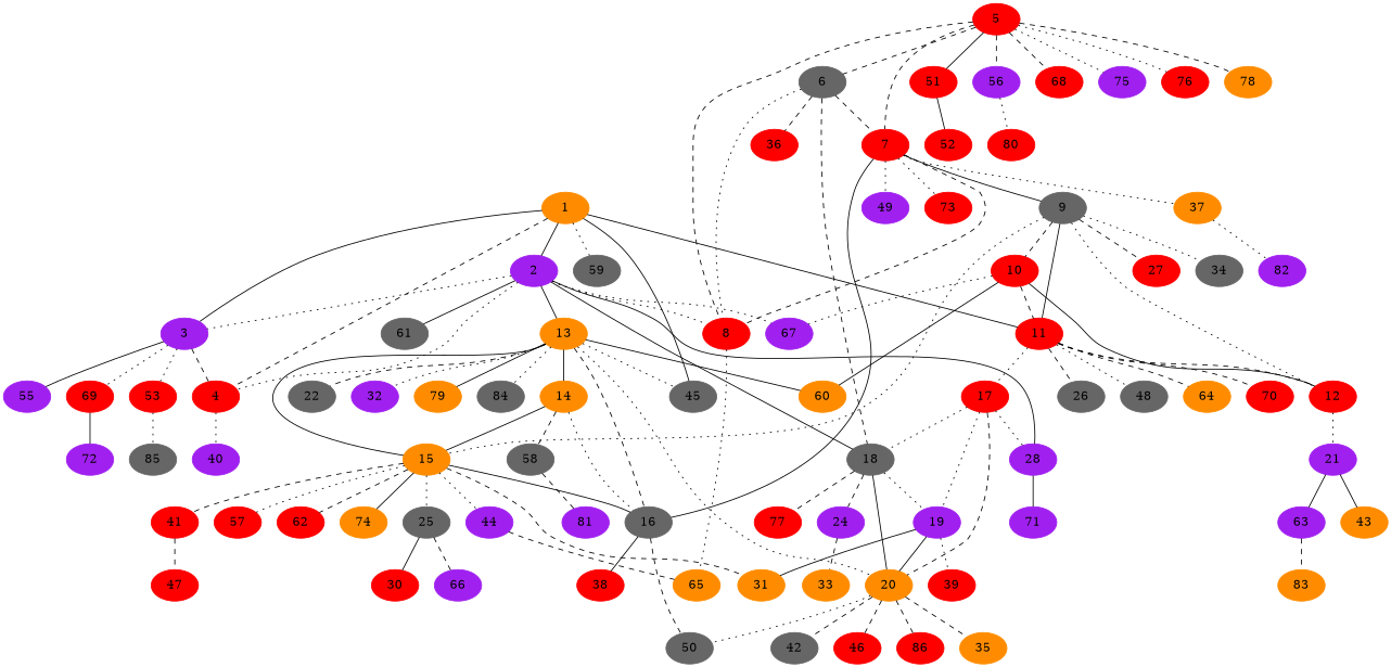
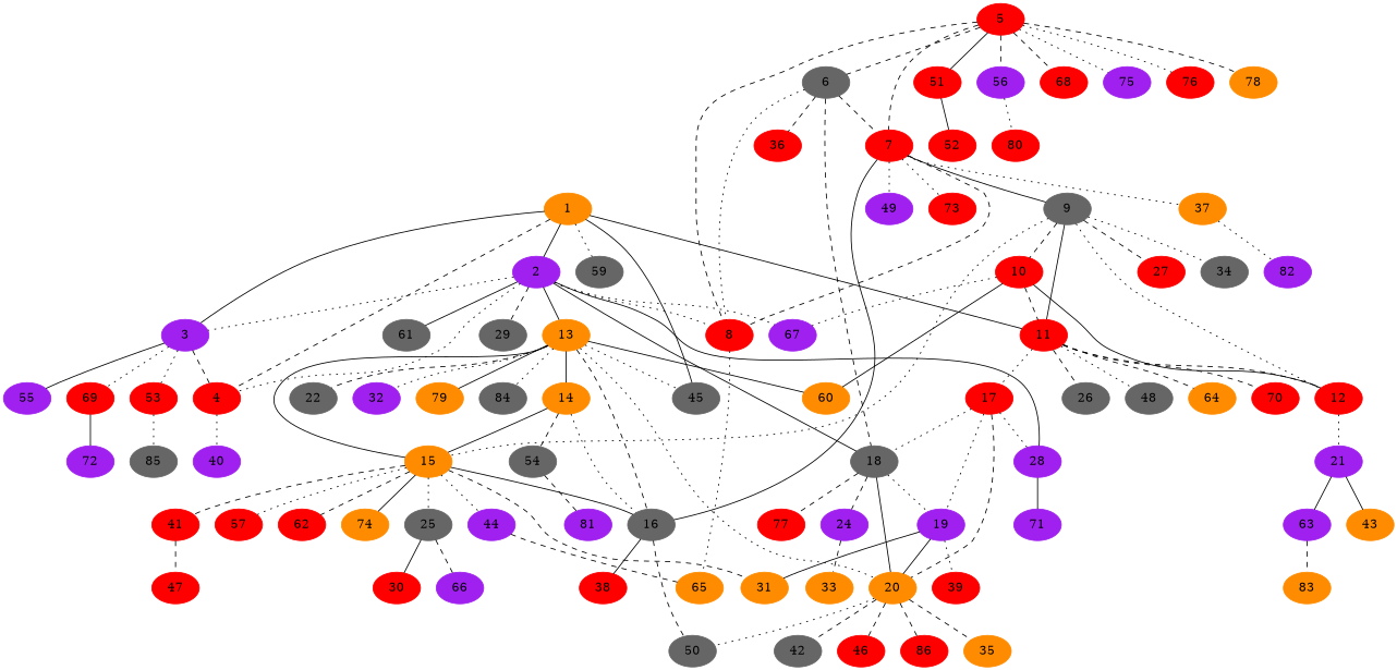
  graph {
    node [color=red style=filled]
    edge [style=dashed]
    1 [color=darkorange]
    2 [color=purple]
    3 [color=purple]
    4
    11
    45 [color=gray40]
    59 [color=gray40]
    8
    13 [color=darkorange]
    18 [color=gray40]
    28 [color=purple]
+   29 [color=gray40]
    61 [color=gray40]
    67 [color=purple]
    53
    55 [color=purple]
    69
    40 [color=purple]
    12
    17
    26 [color=gray40]
    48 [color=gray40]
    64 [color=darkorange]
    70
    65 [color=darkorange]
    16 [color=gray40]
    15 [color=darkorange]
    60 [color=darkorange]
    14 [color=darkorange]
    20 [color=darkorange]
    22 [color=gray40]
    32 [color=purple]
    79 [color=darkorange]
    84 [color=gray40]
    19 [color=purple]
    24 [color=purple]
    77
    71 [color=purple]
    85 [color=gray40]
    72 [color=purple]
    5
    6 [color=gray40]
    7
    51
    56 [color=purple]
    68
    75 [color=purple]
    76
    78 [color=darkorange]
    36
    9 [color=gray40]
    37 [color=darkorange]
    49 [color=purple]
    73
    52
    80
    10
    27
    34 [color=gray40]
    38
    50 [color=gray40]
    82 [color=purple]
    21 [color=purple]
    25 [color=gray40]
    31 [color=darkorange]
    41
    44 [color=purple]
    57
    62
    74 [color=darkorange]
    43 [color=darkorange]
    63 [color=purple]
-   54 [color=gray40 label=58]
+   54 [color=gray40]
    35 [color=darkorange]
    42 [color=gray40]
    46
    86
    81 [color=purple]
    30
    66 [color=purple]
    47
    39
    33 [color=darkorange]
    83 [color=darkorange]
    1 -- 2 [style=solid]
    1 -- 3 [style=solid]
    1 -- 4
    1 -- 11 [style=solid]
    1 -- 45 [style=solid]
    1 -- 59 [style=dotted]
    2 -- 3 [style=dotted]
    2 -- 4 [style=dotted]
    2 -- 8 [style=dotted]
    2 -- 13 [style=solid]
    2 -- 18 [style=solid]
    2 -- 28 [style=solid]
+   2 -- 29
    2 -- 61 [style=solid]
    2 -- 67 [style=dotted]
    3 -- 4
    3 -- 53 [style=dotted]
    3 -- 55 [style=solid]
    3 -- 69 [style=dotted]
    4 -- 40 [style=dotted]
    11 -- 12
    11 -- 17 [style=dotted]
    11 -- 26
    11 -- 48 [style=dotted]
    11 -- 64
    11 -- 70
    8 -- 65 [style=dotted]
    13 -- 45 [style=dotted]
    13 -- 16
    13 -- 15 [style=solid]
    13 -- 60 [style=solid]
    13 -- 14 [style=solid]
    13 -- 20 [style=dotted]
    13 -- 22
    13 -- 32 [style=dotted]
    13 -- 79 [style=solid]
    13 -- 84 [style=dotted]
    18 -- 20 [style=solid]
    18 -- 19 [style=dotted]
    18 -- 24
    18 -- 77
    28 -- 71 [style=solid]
    53 -- 85 [style=dotted]
    69 -- 72 [style=solid]
    12 -- 21 [style=dotted]
    17 -- 18 [style=dotted]
    17 -- 28 [style=dotted]
    17 -- 20
    17 -- 19 [style=dotted]
    16 -- 38 [style=solid]
    16 -- 50
    15 -- 16 [style=solid]
    15 -- 25 [style=dotted]
    15 -- 31
    15 -- 41
    15 -- 44 [style=dotted]
    15 -- 57 [style=dotted]
    15 -- 62
    15 -- 74 [style=solid]
    14 -- 16 [style=dotted]
    14 -- 15 [style=solid]
    14 -- 54
    20 -- 50 [style=dotted]
    20 -- 35
    20 -- 42
    20 -- 46
    20 -- 86
    19 -- 20 [style=solid]
    19 -- 31 [style=solid]
    19 -- 39 [style=dotted]
    24 -- 33
    5 -- 8
    5 -- 6
    5 -- 7
    5 -- 51 [style=solid]
    5 -- 56
    5 -- 68
    5 -- 75 [style=dotted]
    5 -- 76 [style=dotted]
    5 -- 78
    6 -- 8 [style=dotted]
    6 -- 18
    6 -- 7
    6 -- 36
    7 -- 8
    7 -- 16 [style=solid]
    7 -- 9 [style=solid]
    7 -- 37 [style=dotted]
    7 -- 49 [style=dotted]
    7 -- 73 [style=dotted]
    51 -- 52 [style=solid]
    56 -- 80 [style=dotted]
    9 -- 11 [style=solid]
    9 -- 12 [style=dotted]
    9 -- 15 [style=dotted]
    9 -- 10
    9 -- 27
    9 -- 34 [style=dotted]
    37 -- 82 [style=dotted]
    10 -- 11
    10 -- 67 [style=dotted]
    10 -- 12 [style=solid]
    10 -- 60 [style=solid]
    21 -- 43 [style=solid]
    21 -- 63 [style=solid]
    25 -- 30 [style=solid]
    25 -- 66
    41 -- 47
    44 -- 65
    63 -- 83
    54 -- 81
  }
